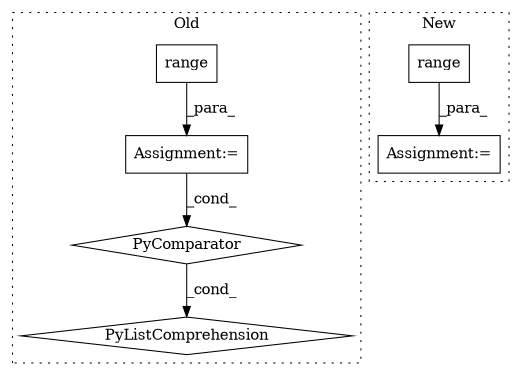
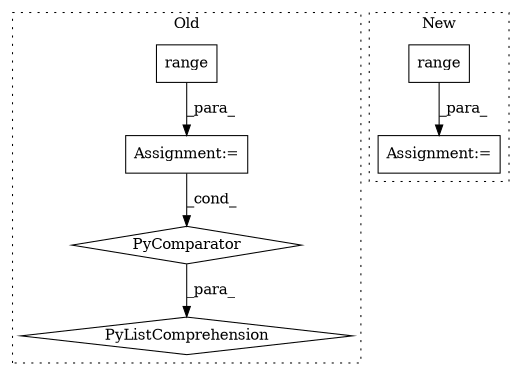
  digraph {
    node [a=7 l=47 s=936 shape=box]
    n1 [a=113 label=PyComparator shape=diamond]
    n2 [a=109 l=130 label=PyListComprehension s=861 shape=diamond]
    n3 [label="Assignment:="]
    n4 [a=32 l="6,1" label=range s="943,973"]
    n5 [a=32 l="6,1" label=range s="856,881"]
    n6 [l=42 label="Assignment:=" s=849]
    subgraph cluster_1 {
      label=Old
      style=dotted
      n1
      n2
      n3
      n4
    }
    subgraph cluster_2 {
      label=New
      style=dotted
      n5
      n6
    }
-   n1 -> n2 [label=_cond_]
+   n1 -> n2 [label=_para_]
    n3 -> n1 [label=_cond_]
    n4 -> n3 [label=_para_]
    n5 -> n6 [label=_para_]
  }
